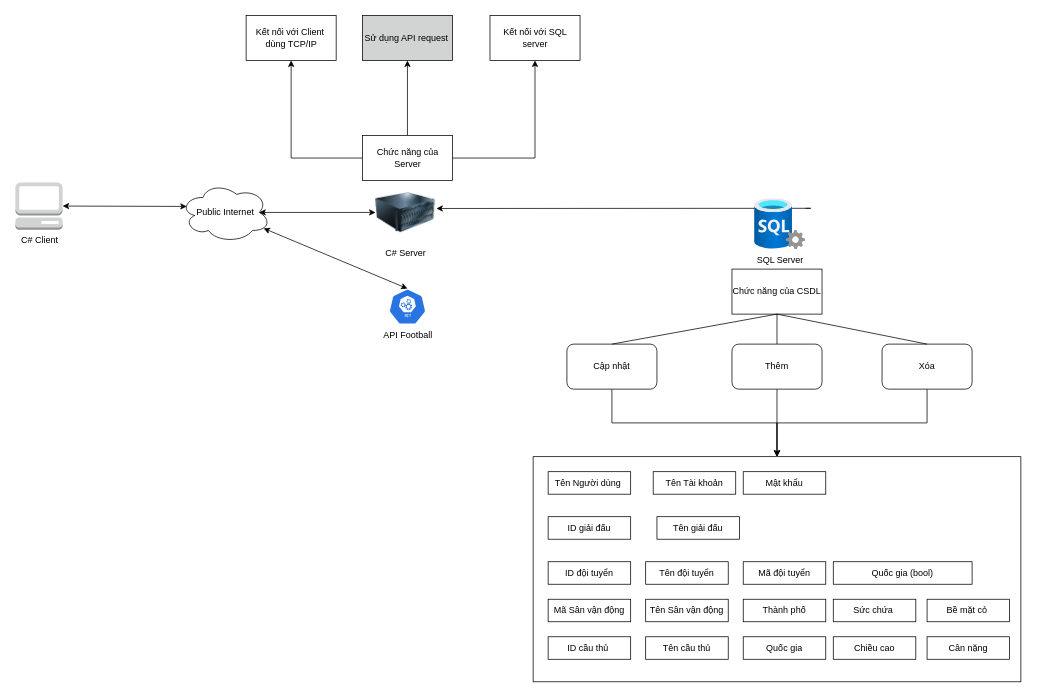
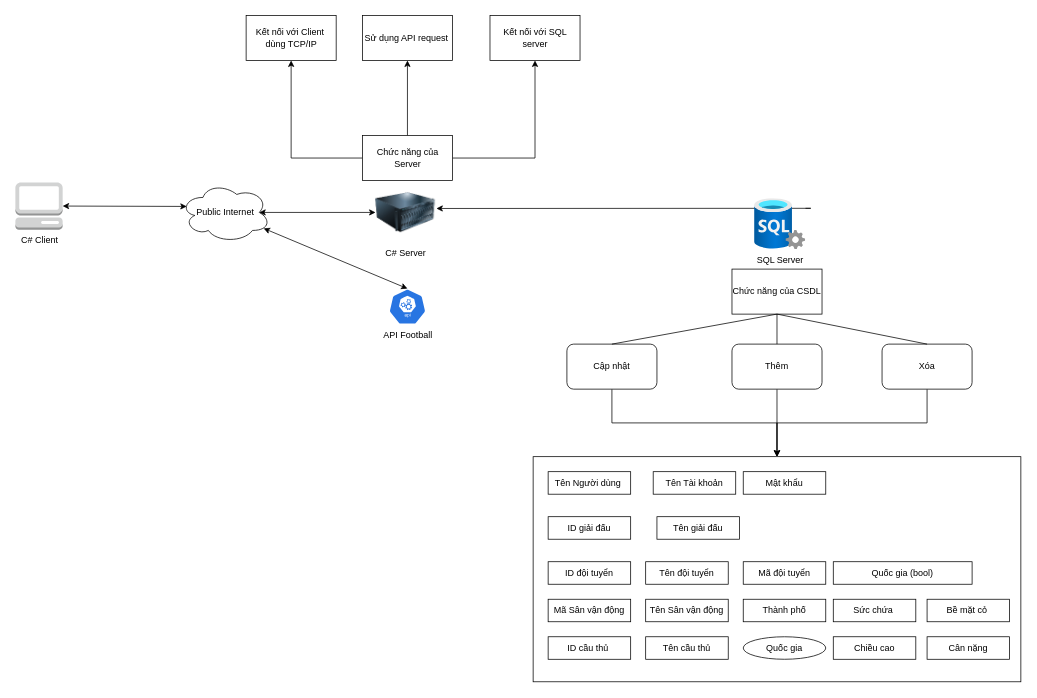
  <mxCell id="0" />
  <mxCell id="1" parent="0" />
  <mxCell id="2" style="edgeStyle=orthogonalEdgeStyle;rounded=0;orthogonalLoop=1;jettySize=auto;html=1;entryX=1.013;entryY=0.434;entryDx=0;entryDy=0;entryPerimeter=0;" parent="1" source="3" target="4" edge="1"><mxGeometry relative="1" as="geometry"><Array as="points"><mxPoint x="1080" y="277" /><mxPoint x="1080" y="277" /></Array></mxGeometry></mxCell>
  <mxCell id="3" value="SQL Server" style="image;aspect=fixed;html=1;points=[];align=center;fontSize=12;image=img/lib/azure2/databases/SQL_Server.svg;" parent="1" vertex="1"><mxGeometry x="1005" y="264" width="68" height="68" as="geometry" /></mxCell>
  <mxCell id="4" value="C# Server" style="image;html=1;image=img/lib/clip_art/computers/Server_128x128.png" parent="1" vertex="1"><mxGeometry x="500" y="242.5" width="80" height="80" as="geometry" /></mxCell>
  <mxCell id="5" value="C# Client" style="outlineConnect=0;dashed=0;verticalLabelPosition=bottom;verticalAlign=top;align=center;html=1;shape=mxgraph.aws3.management_console;fillColor=#D2D3D3;gradientColor=none;" parent="1" vertex="1"><mxGeometry x="20" y="242.5" width="63" height="63" as="geometry" /></mxCell>
  <mxCell id="6" value="Public Internet" style="ellipse;shape=cloud;whiteSpace=wrap;html=1;" parent="1" vertex="1"><mxGeometry x="240" y="242.5" width="120" height="80" as="geometry" /></mxCell>
  <mxCell id="7" value="API Football" style="sketch=0;html=1;dashed=0;whitespace=wrap;fillColor=#2875E2;strokeColor=#ffffff;points=[[0.005,0.63,0],[0.1,0.2,0],[0.9,0.2,0],[0.5,0,0],[0.995,0.63,0],[0.72,0.99,0],[0.5,1,0],[0.28,0.99,0]];verticalLabelPosition=bottom;align=center;verticalAlign=top;shape=mxgraph.kubernetes.icon;prIcon=api" parent="1" vertex="1"><mxGeometry x="517.5" y="384" width="50" height="48" as="geometry" /></mxCell>
  <mxCell id="8" value="" style="endArrow=classic;startArrow=classic;html=1;rounded=0;exitX=1;exitY=0.5;exitDx=0;exitDy=0;exitPerimeter=0;entryX=0.07;entryY=0.4;entryDx=0;entryDy=0;entryPerimeter=0;" parent="1" source="5" target="6" edge="1"><mxGeometry width="50" height="50" relative="1" as="geometry"><mxPoint x="740" y="254" as="sourcePoint" /><mxPoint x="790" y="204" as="targetPoint" /></mxGeometry></mxCell>
  <mxCell id="9" value="" style="endArrow=classic;startArrow=classic;html=1;rounded=0;exitX=0;exitY=0.5;exitDx=0;exitDy=0;entryX=0.875;entryY=0.5;entryDx=0;entryDy=0;entryPerimeter=0;" parent="1" source="4" target="6" edge="1"><mxGeometry width="50" height="50" relative="1" as="geometry"><mxPoint x="413" y="284" as="sourcePoint" /><mxPoint x="518" y="282" as="targetPoint" /></mxGeometry></mxCell>
  <mxCell id="10" value="" style="endArrow=classic;startArrow=classic;html=1;rounded=0;exitX=0.5;exitY=0;exitDx=0;exitDy=0;exitPerimeter=0;" parent="1" source="7" target="6" edge="1"><mxGeometry width="50" height="50" relative="1" as="geometry"><mxPoint x="740" y="254" as="sourcePoint" /><mxPoint x="790" y="204" as="targetPoint" /></mxGeometry></mxCell>
  <mxCell id="11" style="edgeStyle=orthogonalEdgeStyle;rounded=0;orthogonalLoop=1;jettySize=auto;html=1;" parent="1" source="14" target="15" edge="1"><mxGeometry relative="1" as="geometry" /></mxCell>
  <mxCell id="12" style="edgeStyle=orthogonalEdgeStyle;rounded=0;orthogonalLoop=1;jettySize=auto;html=1;entryX=0.5;entryY=1;entryDx=0;entryDy=0;" parent="1" source="14" target="17" edge="1"><mxGeometry relative="1" as="geometry" /></mxCell>
  <mxCell id="13" style="edgeStyle=orthogonalEdgeStyle;rounded=0;orthogonalLoop=1;jettySize=auto;html=1;entryX=0.5;entryY=1;entryDx=0;entryDy=0;" parent="1" source="14" target="16" edge="1"><mxGeometry relative="1" as="geometry" /></mxCell>
  <mxCell id="14" value="Chức năng của Server" style="rounded=0;whiteSpace=wrap;html=1;" parent="1" vertex="1"><mxGeometry x="482.5" y="180" width="120" height="60" as="geometry" /></mxCell>
  <mxCell id="15" value="Kết nối với Client&amp;nbsp;&lt;br&gt;dùng TCP/IP" style="rounded=0;whiteSpace=wrap;html=1;" parent="1" vertex="1"><mxGeometry x="327.5" y="20" width="120" height="60" as="geometry" /></mxCell>
  <mxCell id="16" value="Kết nối với SQL server" style="rounded=0;whiteSpace=wrap;html=1;" parent="1" vertex="1"><mxGeometry x="652.5" y="20" width="120" height="60" as="geometry" /></mxCell>
- <mxCell id="17" value="Sử dụng API request&amp;nbsp;" style="rounded=0;whiteSpace=wrap;html=1;fillColor=#d2d3d3;" parent="1" vertex="1"><mxGeometry x="482.5" y="20" width="120" height="60" as="geometry" /></mxCell>
+ <mxCell id="17" value="Sử dụng API request&amp;nbsp;" style="rounded=0;whiteSpace=wrap;html=1;" parent="1" vertex="1"><mxGeometry x="482.5" y="20" width="120" height="60" as="geometry" /></mxCell>
  <mxCell id="18" value="Chức năng của CSDL" style="rounded=0;whiteSpace=wrap;html=1;" parent="1" vertex="1"><mxGeometry x="975" y="358" width="120" height="60" as="geometry" /></mxCell>
  <mxCell id="19" style="edgeStyle=orthogonalEdgeStyle;rounded=0;orthogonalLoop=1;jettySize=auto;html=1;entryX=0.5;entryY=0;entryDx=0;entryDy=0;" parent="1" source="20" target="28" edge="1"><mxGeometry relative="1" as="geometry" /></mxCell>
  <mxCell id="20" value="Cập nhật" style="rounded=1;whiteSpace=wrap;html=1;" parent="1" vertex="1"><mxGeometry x="755" y="458" width="120" height="60" as="geometry" /></mxCell>
  <mxCell id="21" style="edgeStyle=orthogonalEdgeStyle;rounded=0;orthogonalLoop=1;jettySize=auto;html=1;entryX=0.5;entryY=0;entryDx=0;entryDy=0;" parent="1" source="22" target="28" edge="1"><mxGeometry relative="1" as="geometry" /></mxCell>
  <mxCell id="22" value="Xóa" style="rounded=1;whiteSpace=wrap;html=1;" parent="1" vertex="1"><mxGeometry x="1175" y="458" width="120" height="60" as="geometry" /></mxCell>
  <mxCell id="23" style="edgeStyle=orthogonalEdgeStyle;rounded=0;orthogonalLoop=1;jettySize=auto;html=1;entryX=0.5;entryY=0;entryDx=0;entryDy=0;" parent="1" source="24" target="28" edge="1"><mxGeometry relative="1" as="geometry" /></mxCell>
  <mxCell id="24" value="Thêm" style="rounded=1;whiteSpace=wrap;html=1;" parent="1" vertex="1"><mxGeometry x="975" y="458" width="120" height="60" as="geometry" /></mxCell>
  <mxCell id="25" value="" style="endArrow=none;html=1;rounded=0;exitX=0.5;exitY=0;exitDx=0;exitDy=0;entryX=0.5;entryY=1;entryDx=0;entryDy=0;" parent="1" source="20" target="18" edge="1"><mxGeometry width="50" height="50" relative="1" as="geometry"><mxPoint x="1045" y="438" as="sourcePoint" /><mxPoint x="1095" y="388" as="targetPoint" /></mxGeometry></mxCell>
  <mxCell id="26" value="" style="endArrow=none;html=1;rounded=0;exitX=0.5;exitY=0;exitDx=0;exitDy=0;entryX=0.5;entryY=1;entryDx=0;entryDy=0;" parent="1" source="24" target="18" edge="1"><mxGeometry width="50" height="50" relative="1" as="geometry"><mxPoint x="1045" y="438" as="sourcePoint" /><mxPoint x="1095" y="388" as="targetPoint" /></mxGeometry></mxCell>
  <mxCell id="27" value="" style="endArrow=none;html=1;rounded=0;exitX=0.5;exitY=0;exitDx=0;exitDy=0;" parent="1" source="22" edge="1"><mxGeometry width="50" height="50" relative="1" as="geometry"><mxPoint x="1045" y="438" as="sourcePoint" /><mxPoint x="1035" y="418" as="targetPoint" /></mxGeometry></mxCell>
  <mxCell id="28" value="" style="rounded=0;whiteSpace=wrap;html=1;" parent="1" vertex="1"><mxGeometry x="710" y="608" width="650" height="300" as="geometry" /></mxCell>
  <mxCell id="29" value="Tên Người dùng&amp;nbsp;" style="rounded=0;whiteSpace=wrap;html=1;" parent="1" vertex="1"><mxGeometry x="730" y="628" width="110" height="30" as="geometry" /></mxCell>
  <mxCell id="30" value="Tên Tài khoản" style="rounded=0;whiteSpace=wrap;html=1;" parent="1" vertex="1"><mxGeometry x="870" y="628" width="110" height="30" as="geometry" /></mxCell>
  <mxCell id="31" value="Mật khẩu" style="rounded=0;whiteSpace=wrap;html=1;" parent="1" vertex="1"><mxGeometry x="990" y="628" width="110" height="30" as="geometry" /></mxCell>
  <mxCell id="32" value="ID giải đấu" style="rounded=0;whiteSpace=wrap;html=1;" parent="1" vertex="1"><mxGeometry x="730" y="688" width="110" height="30" as="geometry" /></mxCell>
  <mxCell id="33" value="Tên giải đấu" style="rounded=0;whiteSpace=wrap;html=1;" parent="1" vertex="1"><mxGeometry x="875" y="688" width="110" height="30" as="geometry" /></mxCell>
  <mxCell id="34" value="ID đội tuyển" style="rounded=0;whiteSpace=wrap;html=1;" parent="1" vertex="1"><mxGeometry x="730" y="748" width="110" height="30" as="geometry" /></mxCell>
  <mxCell id="35" value="Tên đội tuyển" style="rounded=0;whiteSpace=wrap;html=1;" parent="1" vertex="1"><mxGeometry x="860" y="748" width="110" height="30" as="geometry" /></mxCell>
  <mxCell id="36" value="Mã đội tuyển" style="rounded=0;whiteSpace=wrap;html=1;" parent="1" vertex="1"><mxGeometry x="990" y="748" width="110" height="30" as="geometry" /></mxCell>
  <mxCell id="37" value="Quốc gia (bool)" style="rounded=0;whiteSpace=wrap;html=1;" parent="1" vertex="1"><mxGeometry x="1110" y="748" width="185" height="30" as="geometry" /></mxCell>
  <mxCell id="38" value="Mã Sân vận động" style="rounded=0;whiteSpace=wrap;html=1;" parent="1" vertex="1"><mxGeometry x="730" y="798" width="110" height="30" as="geometry" /></mxCell>
  <mxCell id="39" value="Tên Sân vận động" style="rounded=0;whiteSpace=wrap;html=1;" parent="1" vertex="1"><mxGeometry x="860" y="798" width="110" height="30" as="geometry" /></mxCell>
  <mxCell id="40" value="Thành phố" style="rounded=0;whiteSpace=wrap;html=1;" parent="1" vertex="1"><mxGeometry x="990" y="798" width="110" height="30" as="geometry" /></mxCell>
  <mxCell id="41" value="Sức chứa&amp;nbsp;" style="rounded=0;whiteSpace=wrap;html=1;" parent="1" vertex="1"><mxGeometry x="1110" y="798" width="110" height="30" as="geometry" /></mxCell>
  <mxCell id="42" value="Bề mặt cỏ&amp;nbsp;" style="rounded=0;whiteSpace=wrap;html=1;" parent="1" vertex="1"><mxGeometry x="1235" y="798" width="110" height="30" as="geometry" /></mxCell>
  <mxCell id="43" value="ID cầu thủ&amp;nbsp;" style="rounded=0;whiteSpace=wrap;html=1;" parent="1" vertex="1"><mxGeometry x="730" y="848" width="110" height="30" as="geometry" /></mxCell>
  <mxCell id="44" value="Tên cầu thủ" style="rounded=0;whiteSpace=wrap;html=1;" parent="1" vertex="1"><mxGeometry x="860" y="848" width="110" height="30" as="geometry" /></mxCell>
- <mxCell id="45" value="Quốc gia" style="rounded=0;whiteSpace=wrap;html=1;" parent="1" vertex="1"><mxGeometry x="990" y="848" width="110" height="30" as="geometry" /></mxCell>
+ <mxCell id="45" value="Quốc gia" style="ellipse;whiteSpace=wrap;html=1;" parent="1" vertex="1"><mxGeometry x="990" y="848" width="110" height="30" as="geometry" /></mxCell>
  <mxCell id="46" value="Chiều cao" style="rounded=0;whiteSpace=wrap;html=1;" parent="1" vertex="1"><mxGeometry x="1110" y="848" width="110" height="30" as="geometry" /></mxCell>
  <mxCell id="47" value="Cân nặng" style="rounded=0;whiteSpace=wrap;html=1;" parent="1" vertex="1"><mxGeometry x="1235" y="848" width="110" height="30" as="geometry" /></mxCell>
